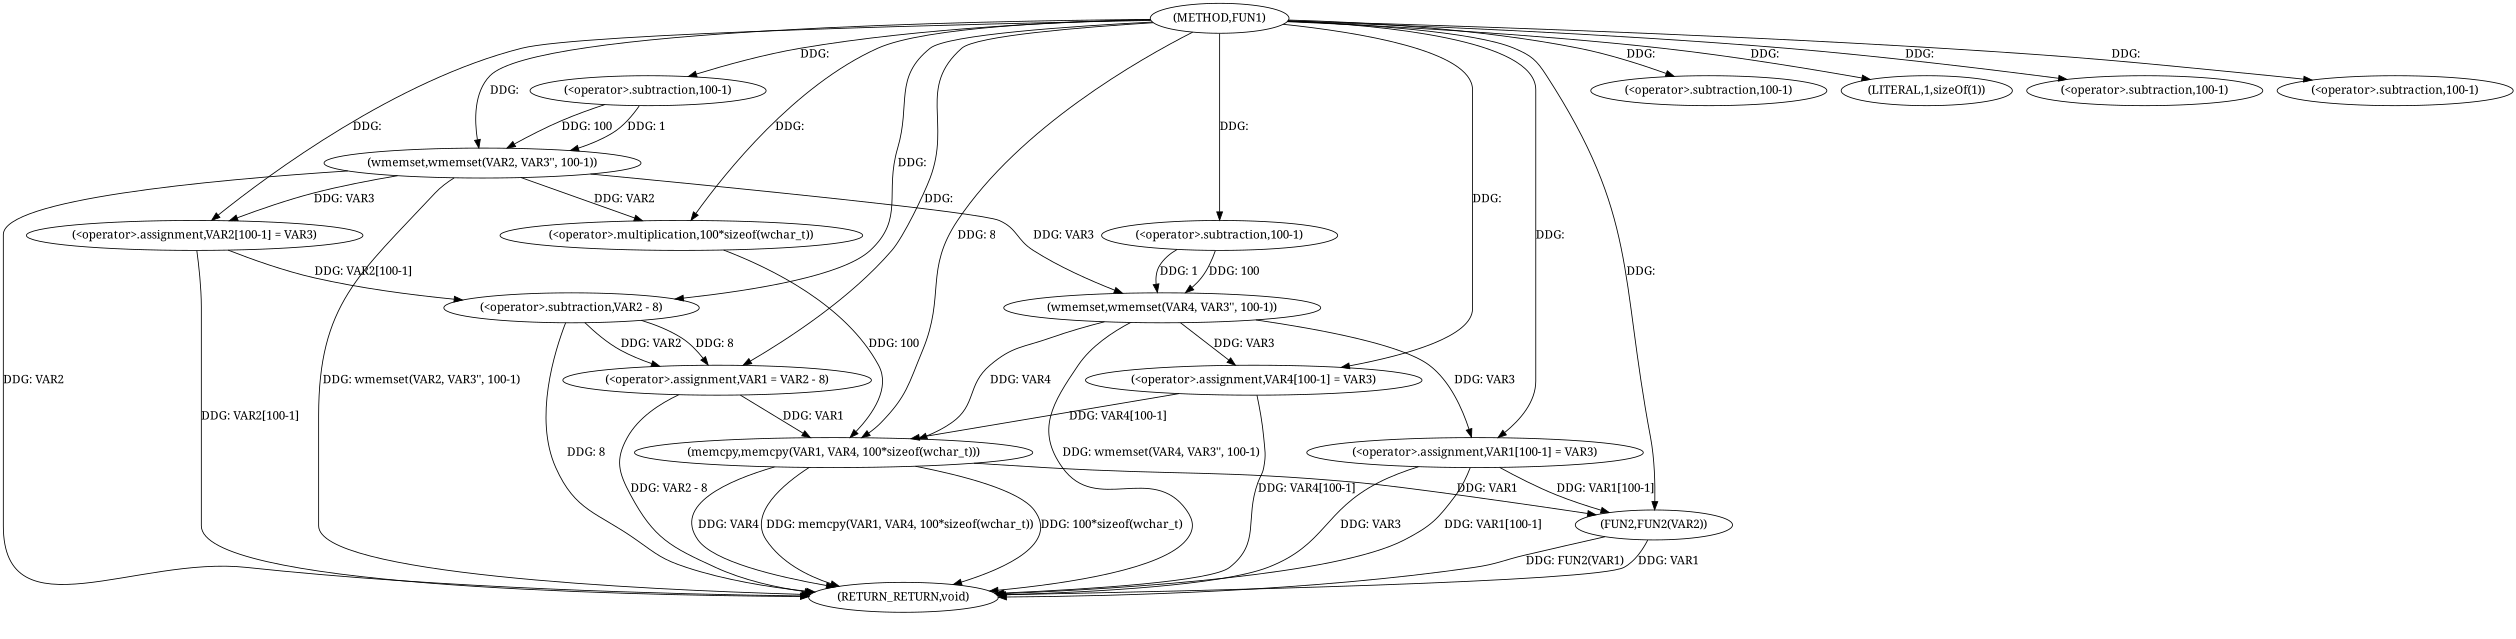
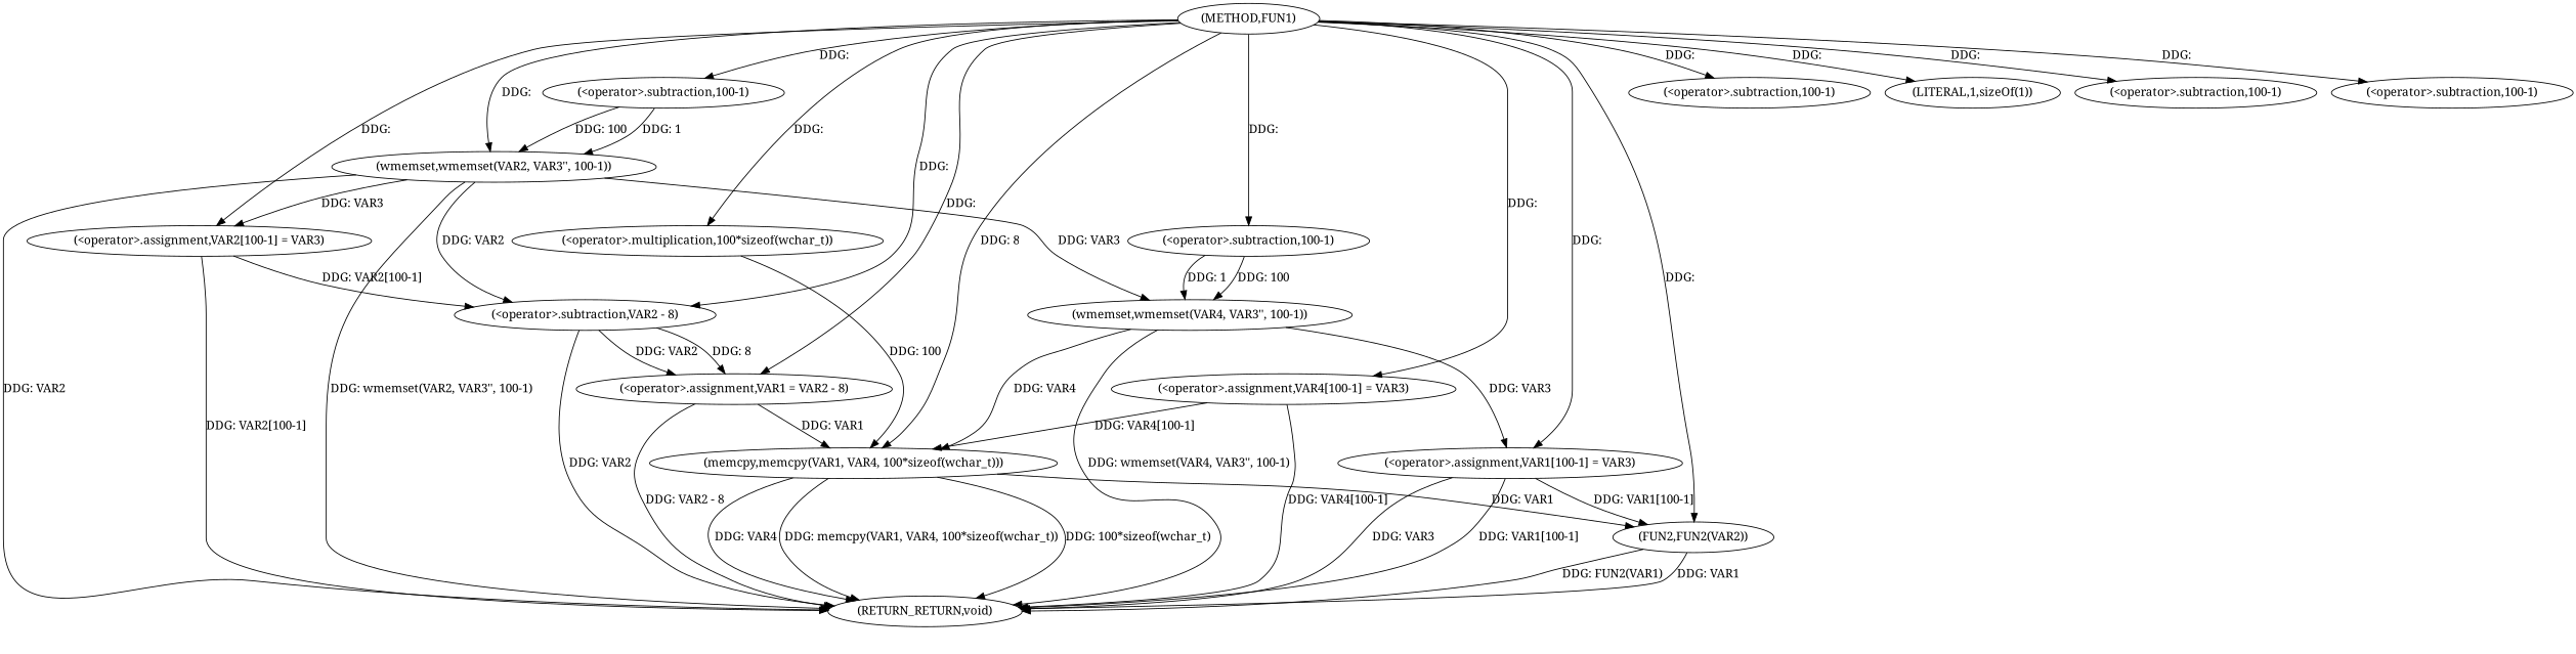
  digraph {
    fontname="Noto Serif"
    node [fontname="Noto Serif"]
    edge [fontname="Noto Serif"]
    n1 [label="(METHOD,FUN1)"]
    n2 [label="(wmemset,wmemset(VAR2, VAR3'', 100-1))"]
    n3 [label="(<operator>.subtraction,100-1)"]
    n4 [label="(<operator>.assignment,VAR2[100-1] = VAR3)"]
    n5 [label="(<operator>.subtraction,100-1)"]
    n6 [label="(LITERAL,1,sizeOf(1))"]
    n7 [label="(<operator>.assignment,VAR1 = VAR2 - 8)"]
    n8 [label="(<operator>.subtraction,VAR2 - 8)"]
    n9 [label="(<operator>.subtraction,100-1)"]
    n10 [label="(<operator>.assignment,VAR4[100-1] = VAR3)"]
    n11 [label="(<operator>.subtraction,100-1)"]
    n12 [label="(memcpy,memcpy(VAR1, VAR4, 100*sizeof(wchar_t)))"]
    n13 [label="(<operator>.multiplication,100*sizeof(wchar_t))"]
    n14 [label="(<operator>.assignment,VAR1[100-1] = VAR3)"]
    n15 [label="(<operator>.subtraction,100-1)"]
    n16 [label="(FUN2,FUN2(VAR2))"]
    n17 [label="(wmemset,wmemset(VAR4, VAR3'', 100-1))"]
    n18 [label="(RETURN_RETURN,void)"]
    n1 -> n2 [label="DDG: "]
    n1 -> n3 [label="DDG: "]
    n1 -> n4 [label="DDG: "]
    n1 -> n5 [label="DDG: "]
    n1 -> n6 [label="DDG: "]
    n1 -> n7 [label="DDG: "]
    n1 -> n8 [label="DDG: "]
    n1 -> n9 [label="DDG: "]
    n1 -> n10 [label="DDG: "]
    n1 -> n11 [label="DDG: "]
    n1 -> n12 [label="DDG: 8"]
    n1 -> n13 [label="DDG: "]
    n1 -> n14 [label="DDG: "]
    n1 -> n15 [label="DDG: "]
    n1 -> n16 [label="DDG: "]
    n2 -> n4 [label="DDG: VAR3"]
-   n2 -> n13 [label="DDG: VAR2"]
+   n2 -> n8 [label="DDG: VAR2"]
    n2 -> n17 [label="DDG: VAR3"]
    n2 -> n18 [label="DDG: wmemset(VAR2, VAR3'', 100-1)"]
    n2 -> n18 [label="DDG: VAR2"]
    n3 -> n2 [label="DDG: 100"]
    n3 -> n2 [label="DDG: 1"]
    n4 -> n8 [label="DDG: VAR2[100-1]"]
    n4 -> n18 [label="DDG: VAR2[100-1]"]
    n7 -> n12 [label="DDG: VAR1"]
    n7 -> n18 [label="DDG: VAR2 - 8"]
    n8 -> n7 [label="DDG: VAR2"]
    n8 -> n7 [label="DDG: 8"]
-   n8 -> n18 [label="DDG: 8"]
+   n8 -> n18 [label="DDG: VAR2"]
    n9 -> n17 [label="DDG: 100"]
    n9 -> n17 [label="DDG: 1"]
    n10 -> n12 [label="DDG: VAR4[100-1]"]
    n10 -> n18 [label="DDG: VAR4[100-1]"]
    n12 -> n16 [label="DDG: VAR1"]
    n12 -> n18 [label="DDG: memcpy(VAR1, VAR4, 100*sizeof(wchar_t))"]
    n12 -> n18 [label="DDG: 100*sizeof(wchar_t)"]
    n12 -> n18 [label="DDG: VAR4"]
    n13 -> n12 [label="DDG: 100"]
    n14 -> n16 [label="DDG: VAR1[100-1]"]
    n14 -> n18 [label="DDG: VAR3"]
    n14 -> n18 [label="DDG: VAR1[100-1]"]
    n16 -> n18 [label="DDG: FUN2(VAR1)"]
    n16 -> n18 [label="DDG: VAR1"]
-   n17 -> n10 [label="DDG: VAR3"]
    n17 -> n12 [label="DDG: VAR4"]
    n17 -> n14 [label="DDG: VAR3"]
    n17 -> n18 [label="DDG: wmemset(VAR4, VAR3'', 100-1)"]
  }
